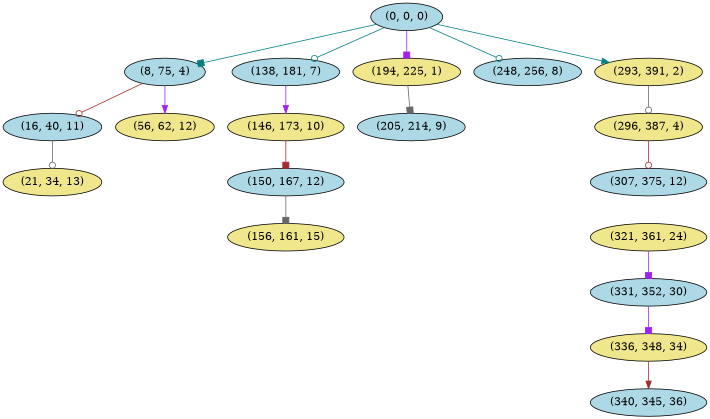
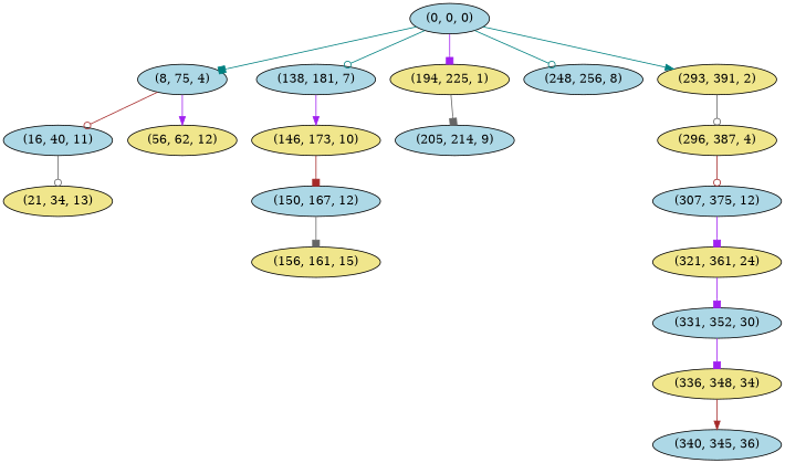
  digraph {
    node [fillcolor=lightblue style=filled]
    edge [arrowhead=box color=purple]
    "(0, 0, 0)"
    "(8, 75, 4)"
    "(138, 181, 7)"
    "(194, 225, 1)" [fillcolor=khaki]
    "(248, 256, 8)"
    "(293, 391, 2)" [fillcolor=khaki]
    "(16, 40, 11)"
    "(56, 62, 12)" [fillcolor=khaki]
    "(146, 173, 10)" [fillcolor=khaki]
    "(205, 214, 9)"
    "(296, 387, 4)" [fillcolor=khaki]
    "(21, 34, 13)" [fillcolor=khaki]
    "(150, 167, 12)"
    "(156, 161, 15)" [fillcolor=khaki]
    "(307, 375, 12)"
    "(321, 361, 24)" [fillcolor=khaki]
    "(331, 352, 30)"
    "(336, 348, 34)" [fillcolor=khaki]
    "(340, 345, 36)"
    "(0, 0, 0)" -> "(8, 75, 4)" [color=teal]
    "(0, 0, 0)" -> "(138, 181, 7)" [arrowhead=odot color=teal]
    "(0, 0, 0)" -> "(194, 225, 1)"
    "(0, 0, 0)" -> "(248, 256, 8)" [arrowhead=odot color=teal]
    "(0, 0, 0)" -> "(293, 391, 2)" [arrowhead=normal color=teal]
    "(8, 75, 4)" -> "(16, 40, 11)" [arrowhead=odot color=brown]
    "(8, 75, 4)" -> "(56, 62, 12)" [arrowhead=normal]
    "(138, 181, 7)" -> "(146, 173, 10)" [arrowhead=normal]
    "(194, 225, 1)" -> "(205, 214, 9)" [color=gray40]
    "(293, 391, 2)" -> "(296, 387, 4)" [arrowhead=odot color=gray40]
    "(16, 40, 11)" -> "(21, 34, 13)" [arrowhead=odot color=gray40]
    "(146, 173, 10)" -> "(150, 167, 12)" [color=brown]
    "(296, 387, 4)" -> "(307, 375, 12)" [arrowhead=odot color=brown]
    "(150, 167, 12)" -> "(156, 161, 15)" [color=gray40]
+   "(307, 375, 12)" -> "(321, 361, 24)"
    "(321, 361, 24)" -> "(331, 352, 30)"
    "(331, 352, 30)" -> "(336, 348, 34)"
    "(336, 348, 34)" -> "(340, 345, 36)" [arrowhead=normal color=brown]
  }
